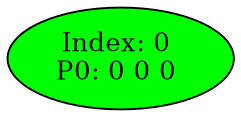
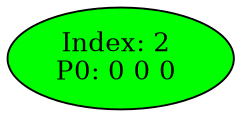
  digraph {
    color=black
-   n1 [fillcolor=green label="Index: 0 \nP0: 0 0 0 \n" style=filled]
+   n1 [fillcolor=green label="Index: 2 \nP0: 0 0 0 \n" style=filled]
  }
